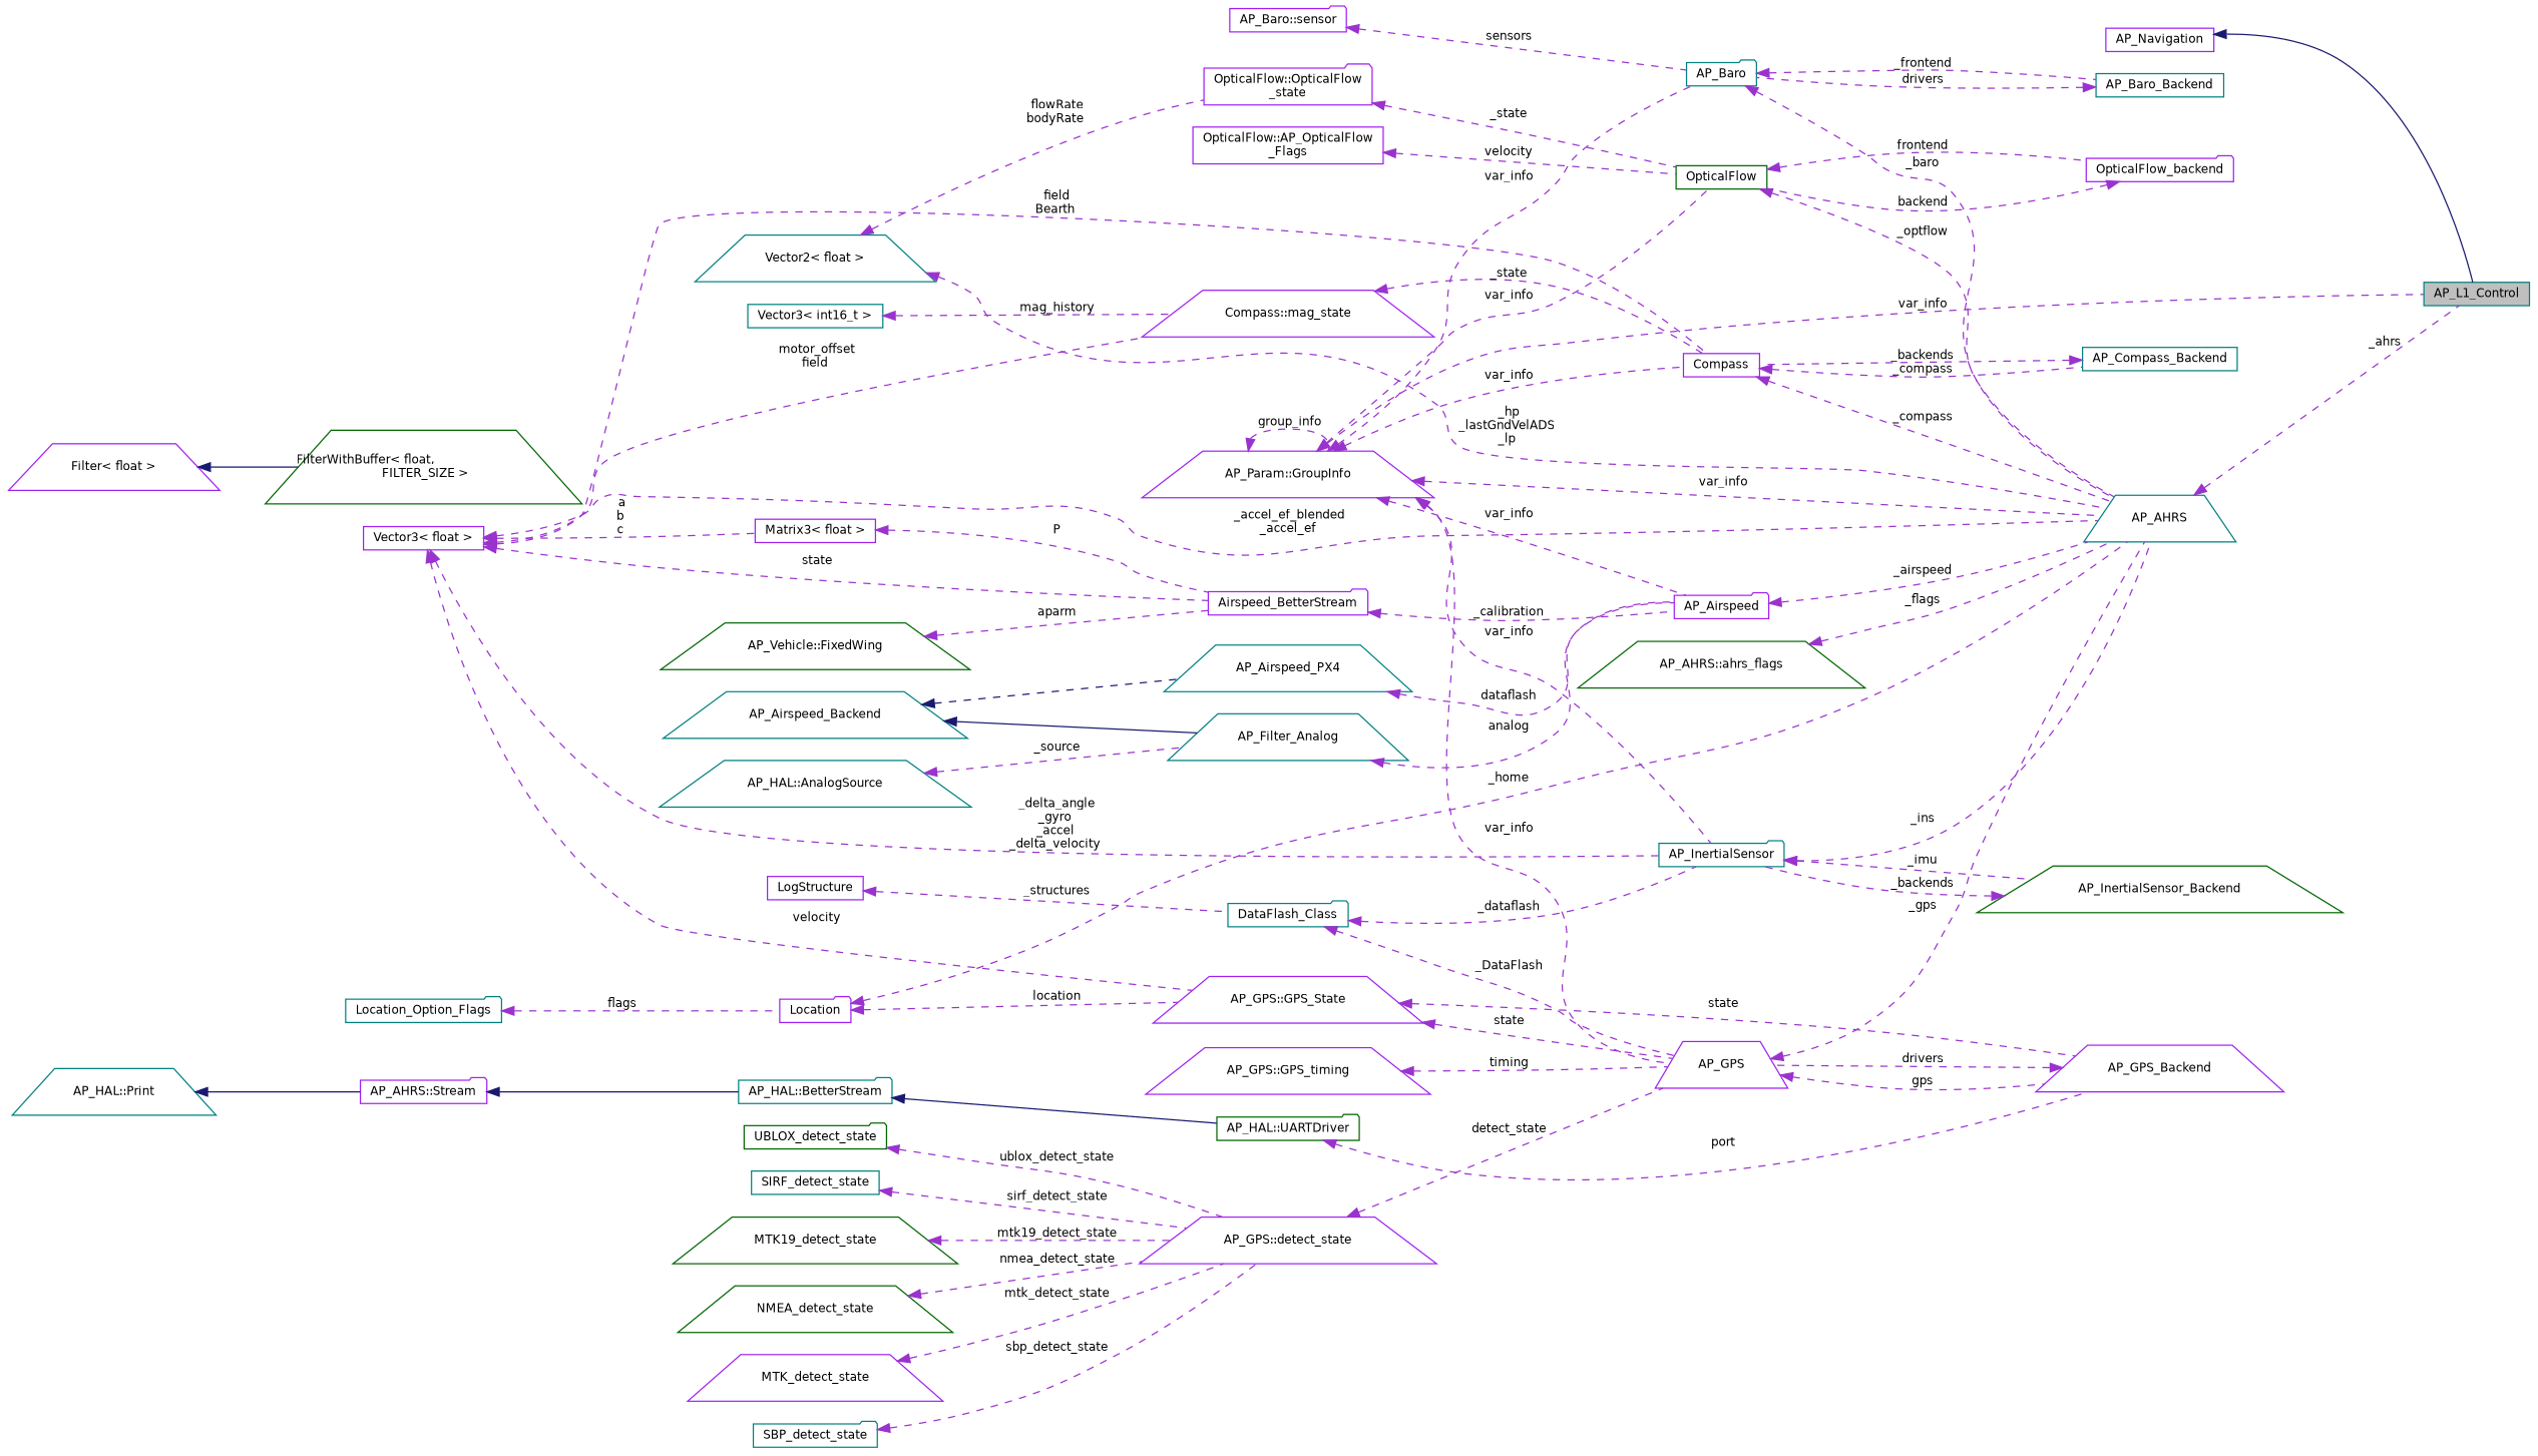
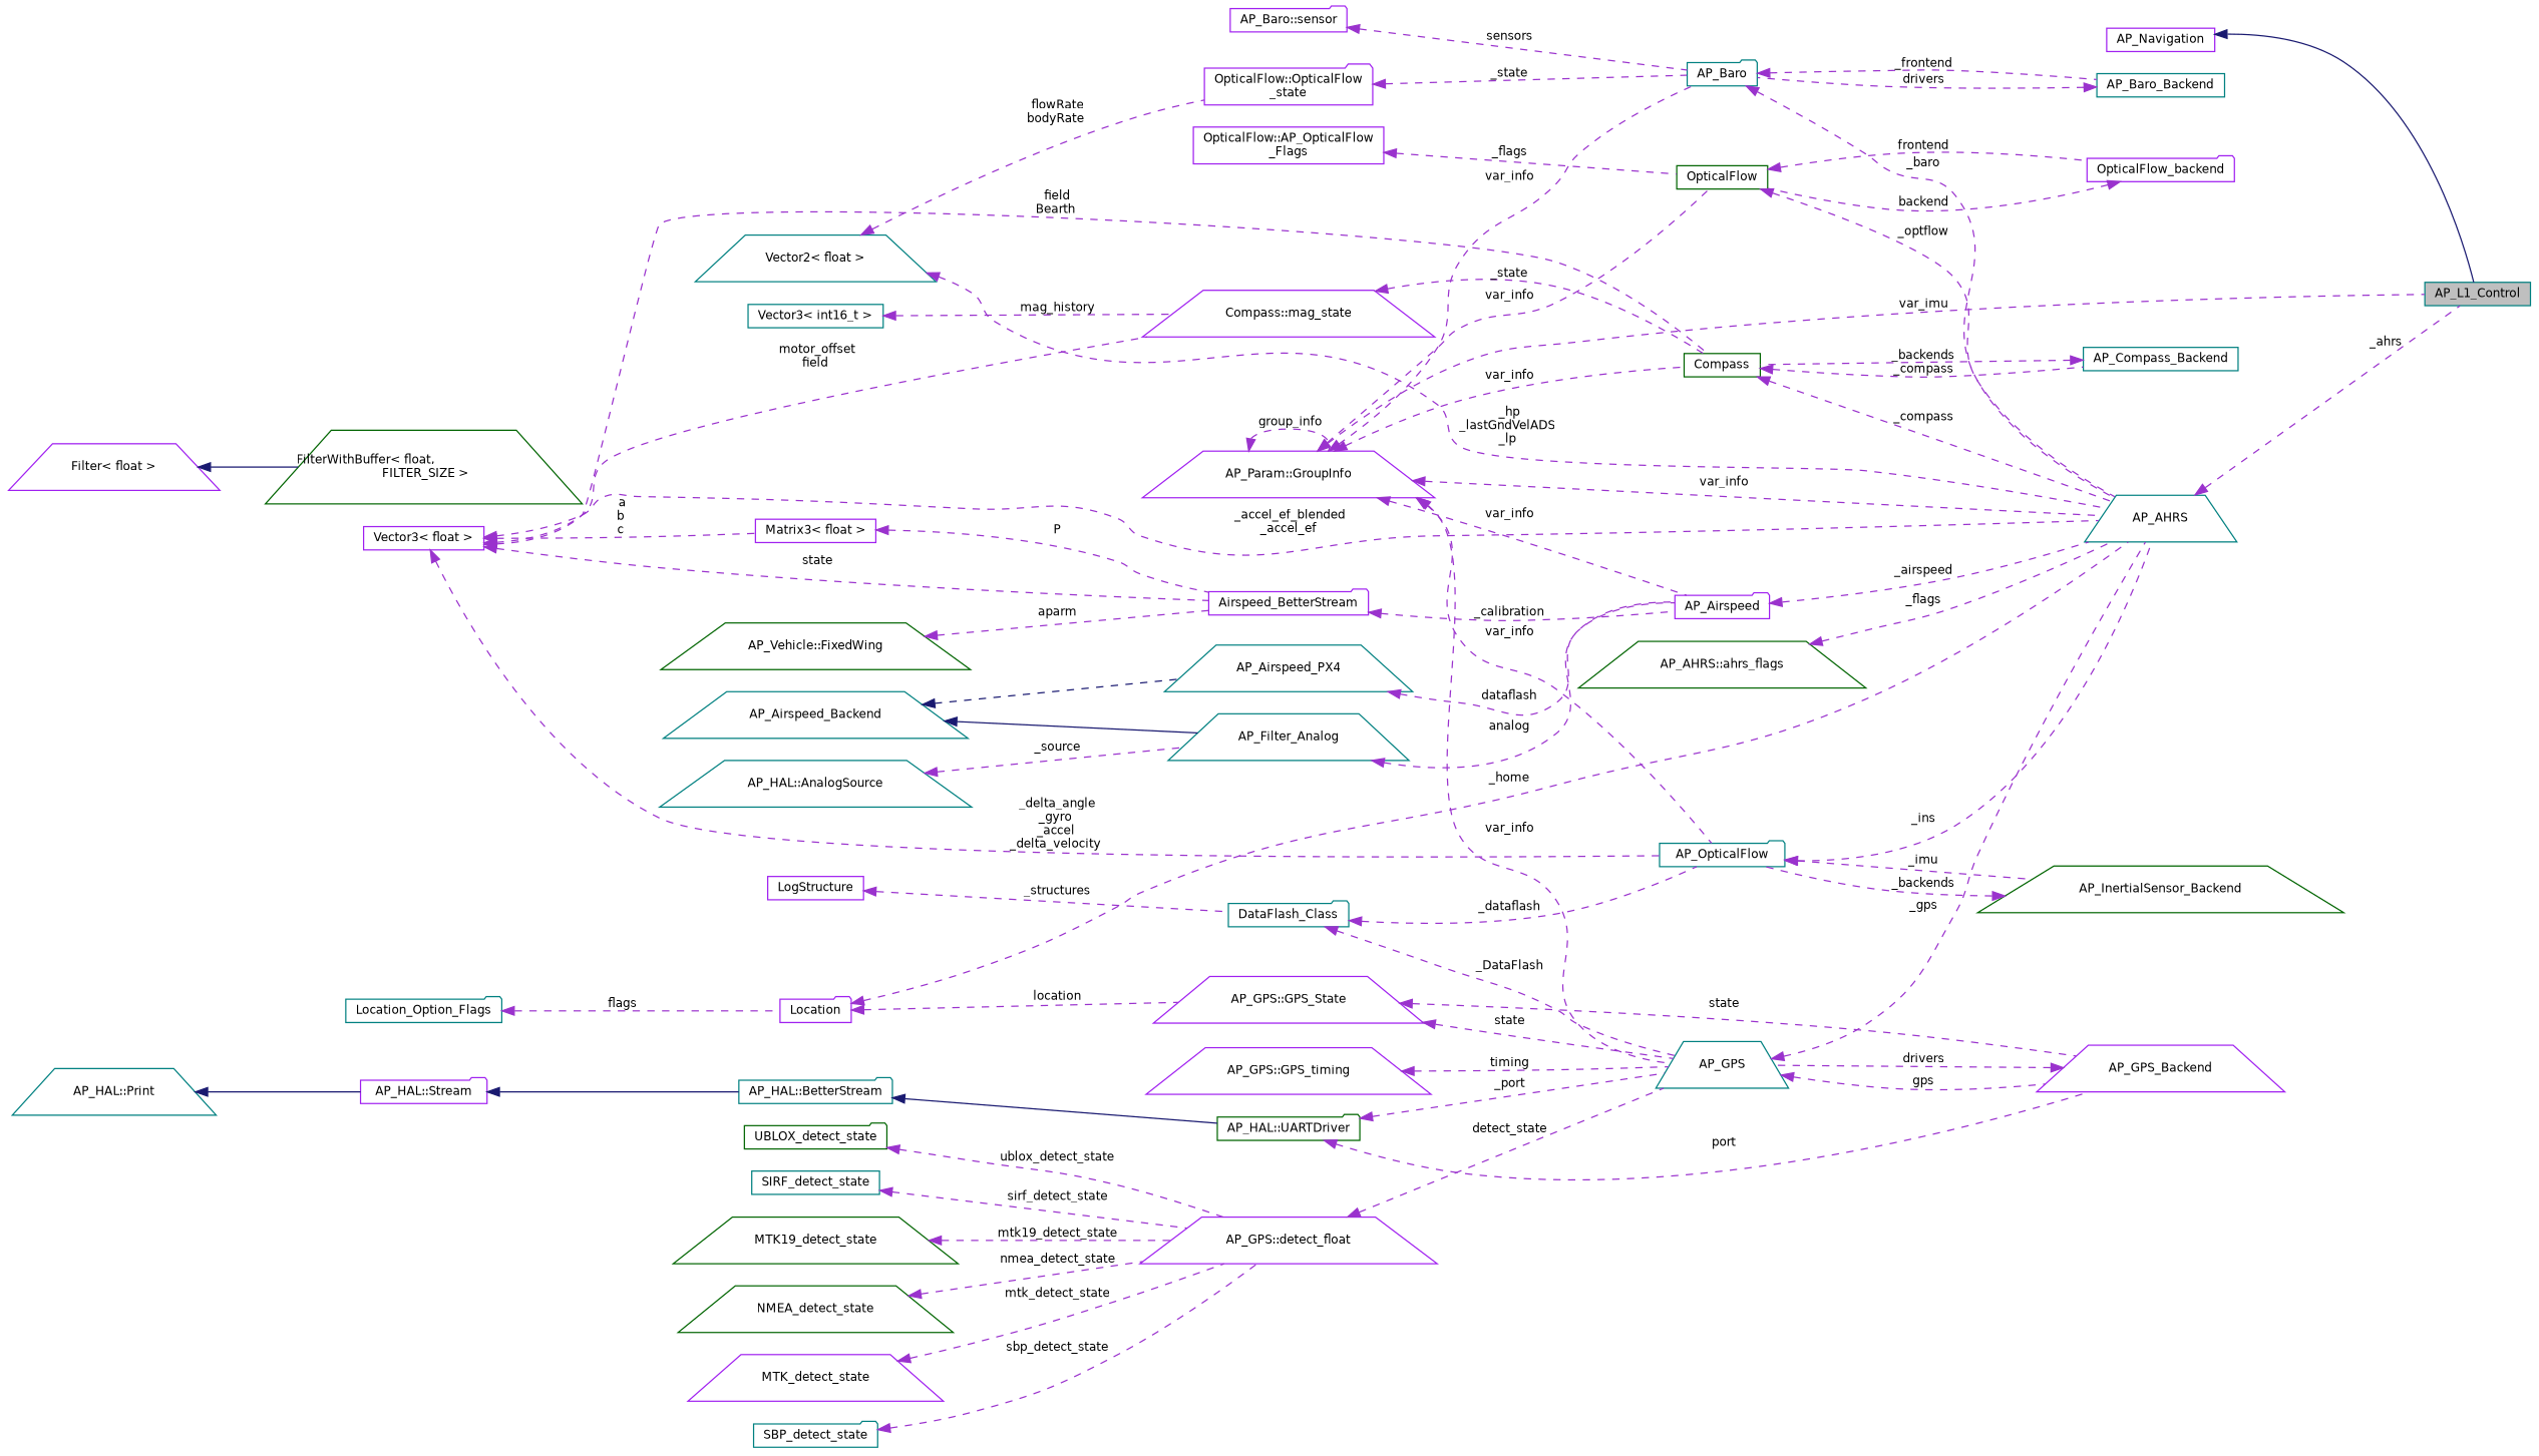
  digraph {
    rankdir=LR
    node [color=purple fillcolor=white fontname=Helvetica fontsize=10 shape=trapezium style=filled]
    edge [color=darkorchid3 dir=back fontname=Helvetica fontsize=10 labelfontname=Helvetica labelfontsize=10 style=dashed]
    n1 [color=teal fillcolor=grey75 fontcolor=black height=0.2 label=AP_L1_Control shape=box width=0.4]
    n2 [height=0.2 label=AP_Navigation shape=box width=0.4]
    n3 [height=0.2 label="AP_Param::GroupInfo" width=0.4]
    n4 [color=teal height=0.2 label=AP_AHRS width=0.4]
    n5 [color=teal height=0.2 label=AP_Baro shape=folder width=0.4]
    n6 [color=darkgreen height=0.2 label=OpticalFlow shape=box width=0.4]
-   n7 [color=teal height=0.2 label=AP_InertialSensor shape=folder width=0.4]
+   n7 [color=teal height=0.2 label=AP_OpticalFlow shape=folder width=0.4]
    n8 [height=0.2 label=AP_Airspeed shape=folder width=0.4]
-   n9 [height=0.2 label=AP_GPS width=0.4]
-   n10 [height=0.2 label=Compass shape=box width=0.4]
+   n9 [color=teal height=0.2 label=AP_GPS width=0.4]
+   n10 [color=darkgreen height=0.2 label=Compass shape=box width=0.4]
    n11 [color=teal height=0.2 label=AP_Baro_Backend shape=box width=0.4]
    n12 [height=0.2 label=OpticalFlow_backend shape=folder width=0.4]
    n13 [color=darkgreen height=0.2 label=AP_InertialSensor_Backend width=0.4]
    n14 [height=0.2 label=AP_GPS_Backend width=0.4]
    n15 [color=teal height=0.2 label=AP_Compass_Backend shape=box width=0.4]
    n16 [color=darkgreen height=0.2 label="AP_AHRS::ahrs_flags" width=0.4]
    n17 [height=0.2 label="AP_Baro::sensor" shape=folder width=0.4]
    n18 [color=darkgreen height=0.2 label="FilterWithBuffer\< float,\l FILTER_SIZE \>" width=0.4]
    n19 [height=0.2 label="Filter\< float \>" width=0.4]
    n20 [height=0.2 label="OpticalFlow::OpticalFlow\l_state" shape=folder width=0.4]
    n21 [color=teal height=0.2 label="Vector2\< float \>" width=0.4]
    n22 [height=0.2 label="OpticalFlow::AP_OpticalFlow\l_Flags" shape=box width=0.4]
    n23 [height=0.2 label="Vector3\< float \>" shape=box width=0.4]
    n24 [height=0.2 label=Airspeed_BetterStream shape=folder width=0.4]
    n25 [height=0.2 label="Matrix3\< float \>" shape=box width=0.4]
    n26 [height=0.2 label="AP_GPS::GPS_State" width=0.4]
    n27 [height=0.2 label="Compass::mag_state" width=0.4]
    n28 [color=teal height=0.2 label=DataFlash_Class shape=folder width=0.4]
    n29 [height=0.2 label=LogStructure shape=box width=0.4]
    n30 [color=teal height=0.2 label=AP_Filter_Analog width=0.4]
    n31 [color=teal height=0.2 label=AP_Airspeed_Backend width=0.4]
    n32 [color=teal height=0.2 label=AP_Airspeed_PX4 width=0.4]
    n33 [color=teal height=0.2 label="AP_HAL::AnalogSource" width=0.4]
    n34 [color=darkgreen height=0.2 label="AP_Vehicle::FixedWing" width=0.4]
-   n35 [height=0.2 label="AP_GPS::detect_state" width=0.4]
+   n35 [height=0.2 label="AP_GPS::detect_float" width=0.4]
    n36 [color=teal height=0.2 label=SBP_detect_state shape=folder width=0.4]
    n37 [color=darkgreen height=0.2 label=UBLOX_detect_state shape=folder width=0.4]
    n38 [color=teal height=0.2 label=SIRF_detect_state shape=box width=0.4]
    n39 [color=darkgreen height=0.2 label=MTK19_detect_state width=0.4]
    n40 [color=darkgreen height=0.2 label=NMEA_detect_state width=0.4]
    n41 [height=0.2 label=MTK_detect_state width=0.4]
    n42 [height=0.2 label="AP_GPS::GPS_timing" width=0.4]
    n43 [color=darkgreen height=0.2 label="AP_HAL::UARTDriver" shape=folder width=0.4]
    n44 [color=teal height=0.2 label="AP_HAL::BetterStream" shape=folder width=0.4]
-   n45 [height=0.2 label="AP_AHRS::Stream" shape=folder width=0.4]
+   n45 [height=0.2 label="AP_HAL::Stream" shape=folder width=0.4]
    n46 [color=teal height=0.2 label="AP_HAL::Print" width=0.4]
    n47 [height=0.2 label=Location shape=folder width=0.4]
    n48 [color=teal height=0.2 label=Location_Option_Flags shape=folder width=0.4]
    n49 [color=teal height=0.2 label="Vector3\< int16_t \>" shape=box width=0.4]
    n2 -> n1 [color=midnightblue style=solid]
-   n3 -> n1 [label=" var_info"]
+   n3 -> n1 [label=" var_imu"]
    n3 -> n3 [label=" group_info"]
    n3 -> n4 [label=" var_info"]
    n3 -> n5 [label=" var_info"]
    n3 -> n6 [label=" var_info"]
    n3 -> n7 [label=" var_info"]
    n3 -> n8 [label=" var_info"]
    n3 -> n9 [label=" var_info"]
    n3 -> n10 [label=" var_info"]
    n4 -> n1 [label=" _ahrs"]
    n5 -> n4 [label=" _baro"]
    n5 -> n11 [label=" _frontend"]
    n6 -> n4 [label=" _optflow"]
    n6 -> n12 [label=" frontend"]
    n7 -> n4 [label=" _ins"]
    n7 -> n13 [label=" _imu"]
    n8 -> n4 [label=" _airspeed"]
    n9 -> n4 [label=" _gps"]
    n9 -> n14 [label=" gps"]
    n10 -> n4 [label=" _compass"]
    n10 -> n15 [label=" _compass"]
    n11 -> n5 [label=" drivers"]
    n12 -> n6 [label=" backend"]
    n13 -> n7 [label=" _backends"]
    n14 -> n9 [label=" drivers"]
    n15 -> n10 [label=" _backends"]
    n16 -> n4 [label=" _flags"]
    n17 -> n5 [label=" sensors"]
    n19 -> n18 [color=midnightblue style=solid]
-   n20 -> n6 [label=" _state"]
+   n20 -> n5 [label=" _state"]
    n21 -> n4 [label=" _hp\n_lastGndVelADS\n_lp"]
    n21 -> n20 [label=" flowRate\nbodyRate"]
-   n22 -> n6 [label=" velocity"]
+   n22 -> n6 [label=" _flags"]
    n23 -> n4 [label=" _accel_ef_blended\n_accel_ef"]
    n23 -> n7 [label=" _delta_angle\n_gyro\n_accel\n_delta_velocity"]
    n23 -> n10 [label=" field\nBearth"]
    n23 -> n24 [label=" state"]
    n23 -> n25 [label=" a\nb\nc"]
-   n23 -> n26 [label=" velocity"]
    n23 -> n27 [label=" motor_offset\nfield"]
    n24 -> n8 [label=" _calibration"]
    n25 -> n24 [label=" P"]
    n26 -> n9 [label=" state"]
    n26 -> n14 [label=" state"]
    n27 -> n10 [label=" _state"]
    n28 -> n7 [label=" _dataflash"]
    n28 -> n9 [label=" _DataFlash"]
    n29 -> n28 [label=" _structures"]
    n30 -> n8 [label=" analog"]
    n31 -> n30 [color=midnightblue style=solid]
    n31 -> n32 [color=midnightblue]
    n32 -> n8 [label=" dataflash"]
    n33 -> n30 [label=" _source"]
    n34 -> n24 [label=" aparm"]
    n35 -> n9 [label=" detect_state"]
    n36 -> n35 [label=" sbp_detect_state"]
    n37 -> n35 [label=" ublox_detect_state"]
    n38 -> n35 [label=" sirf_detect_state"]
    n39 -> n35 [label=" mtk19_detect_state"]
    n40 -> n35 [label=" nmea_detect_state"]
    n41 -> n35 [label=" mtk_detect_state"]
    n42 -> n9 [label=" timing"]
+   n43 -> n9 [label=" _port"]
    n43 -> n14 [label=" port"]
    n44 -> n43 [color=midnightblue style=solid]
    n45 -> n44 [color=midnightblue style=solid]
    n46 -> n45 [color=midnightblue style=solid]
    n47 -> n4 [label=" _home"]
    n47 -> n26 [label=" location"]
    n48 -> n47 [label=" flags"]
    n49 -> n27 [label=" mag_history"]
  }
